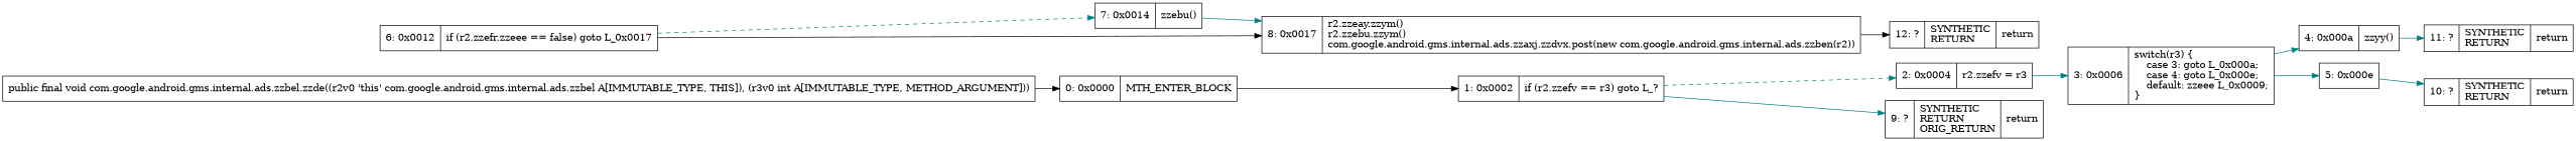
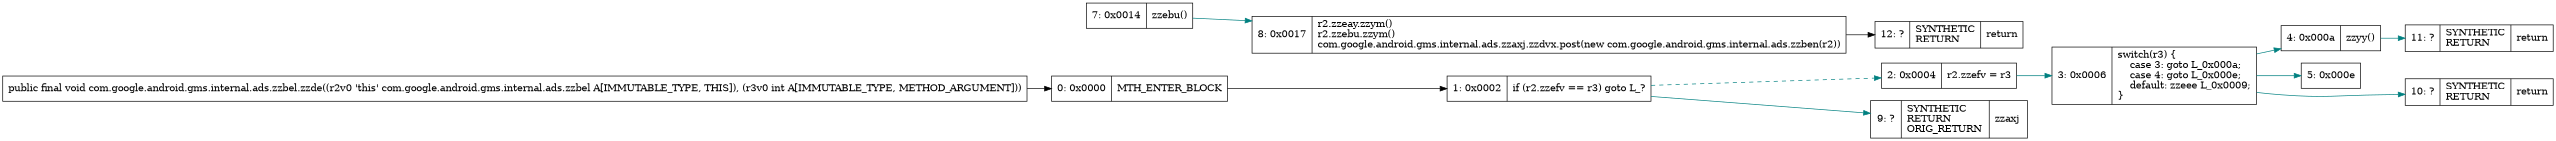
  digraph {
    rankdir=LR
    node [shape=record]
    edge [color=teal]
    n1 [label="{0\:\ 0x0000|MTH_ENTER_BLOCK\l}"]
    n2 [label="{1\:\ 0x0002|if (r2.zzefv == r3) goto L_?\l}"]
    n3 [label="{2\:\ 0x0004|r2.zzefv = r3\l}"]
-   n4 [label="{9\:\ ?|SYNTHETIC\lRETURN\lORIG_RETURN\l|return\l}"]
+   n4 [label="{9\:\ ?|SYNTHETIC\lRETURN\lORIG_RETURN\l|zzaxj\l}"]
    n5 [label="{3\:\ 0x0006|switch(r3) \{\l    case 3: goto L_0x000a;\l    case 4: goto L_0x000e;\l    default: zzeee L_0x0009;\l\}\l}"]
    n6 [label="{4\:\ 0x000a|zzyy()\l}"]
    n7 [label="{5\:\ 0x000e}"]
    n8 [label="{10\:\ ?|SYNTHETIC\lRETURN\l|return\l}"]
    n9 [label="{11\:\ ?|SYNTHETIC\lRETURN\l|return\l}"]
-   n10 [label="{6\:\ 0x0012|if (r2.zzefr.zzeee == false) goto L_0x0017\l}"]
    n11 [label="{7\:\ 0x0014|zzebu()\l}"]
    n12 [label="{8\:\ 0x0017|r2.zzeay.zzym()\lr2.zzebu.zzym()\lcom.google.android.gms.internal.ads.zzaxj.zzdvx.post(new com.google.android.gms.internal.ads.zzben(r2))\l}"]
    n13 [label="{12\:\ ?|SYNTHETIC\lRETURN\l|return\l}"]
    n14 [label="{public final void com.google.android.gms.internal.ads.zzbel.zzde((r2v0 'this' com.google.android.gms.internal.ads.zzbel A[IMMUTABLE_TYPE, THIS]), (r3v0 int A[IMMUTABLE_TYPE, METHOD_ARGUMENT])) }"]
    n1 -> n2 [color=black]
    n2 -> n3 [style=dashed]
    n2 -> n4
    n3 -> n5
    n5 -> n6
    n5 -> n7
-   n7 -> n8
+   n5 -> n8
    n6 -> n9
-   n10 -> n11 [style=dashed]
-   n10 -> n12 [color=black]
    n11 -> n12
    n12 -> n13 [color=black]
    n14 -> n1 [color=black]
  }
